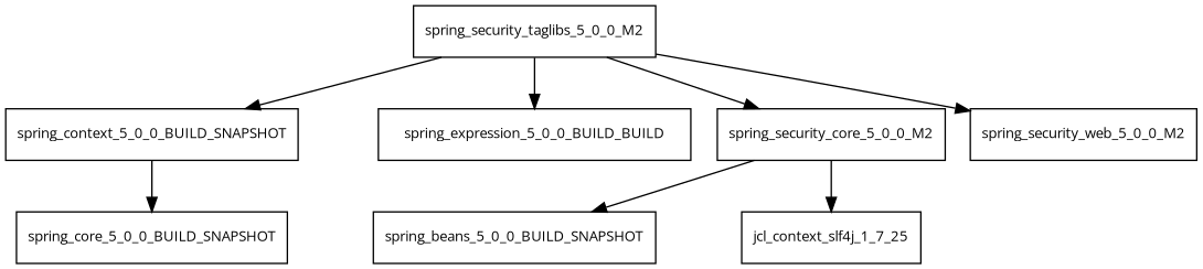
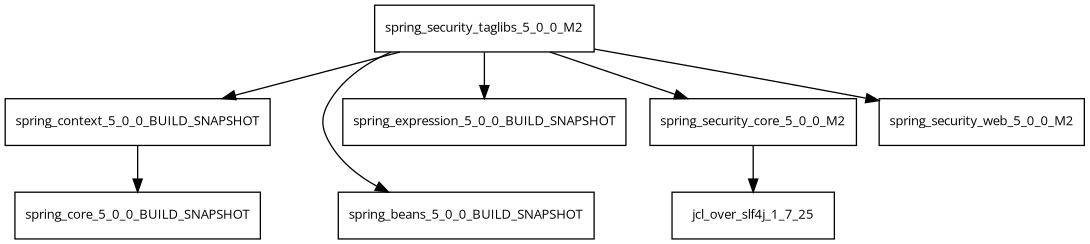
  digraph {
    fontname="Open Sans"
    node [fontname="Open Sans" fontsize=10.0 shape=box]
    edge [fontname="Open Sans"]
    spring_security_taglibs_5_0_0_M2
    spring_beans_5_0_0_BUILD_SNAPSHOT
    spring_context_5_0_0_BUILD_SNAPSHOT
-   spring_expression_5_0_0_BUILD_SNAPSHOT [label=spring_expression_5_0_0_BUILD_BUILD]
+   spring_expression_5_0_0_BUILD_SNAPSHOT
    spring_security_core_5_0_0_M2
    spring_security_web_5_0_0_M2
    spring_core_5_0_0_BUILD_SNAPSHOT
-   jcl_over_slf4j_1_7_25 [label=jcl_context_slf4j_1_7_25]
-   spring_security_core_5_0_0_M2 -> spring_beans_5_0_0_BUILD_SNAPSHOT
+   jcl_over_slf4j_1_7_25
+   spring_security_taglibs_5_0_0_M2 -> spring_beans_5_0_0_BUILD_SNAPSHOT
    spring_security_taglibs_5_0_0_M2 -> spring_context_5_0_0_BUILD_SNAPSHOT
    spring_security_taglibs_5_0_0_M2 -> spring_expression_5_0_0_BUILD_SNAPSHOT
    spring_security_taglibs_5_0_0_M2 -> spring_security_core_5_0_0_M2
    spring_security_taglibs_5_0_0_M2 -> spring_security_web_5_0_0_M2
    spring_context_5_0_0_BUILD_SNAPSHOT -> spring_core_5_0_0_BUILD_SNAPSHOT
    spring_security_core_5_0_0_M2 -> jcl_over_slf4j_1_7_25
  }
